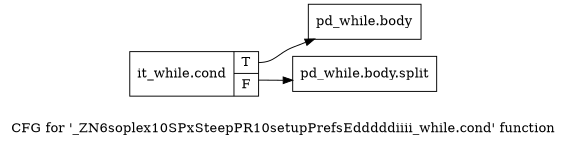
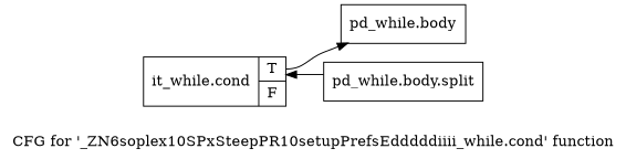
  digraph {
    label="CFG for '_ZN6soplex10SPxSteepPR10setupPrefsEdddddiiii_while.cond' function"
    rankdir=LR
    node [shape=record]
    n1 [label="{it_while.cond|{<s0>T|<s1>F}}"]
    n2 [label="{pd_while.body}"]
    n3 [label="{pd_while.body.split}"]
    n1 -> n2 [tailport=s0]
-   n1 -> n3
+   n3 -> n1
  }
